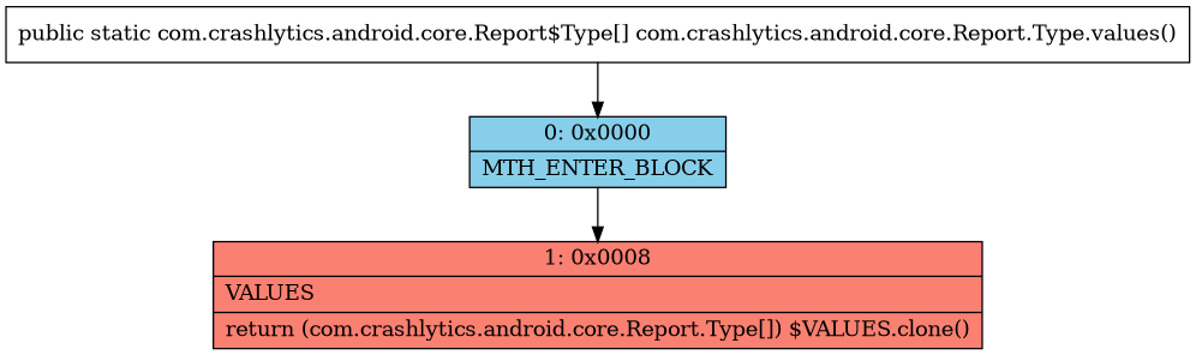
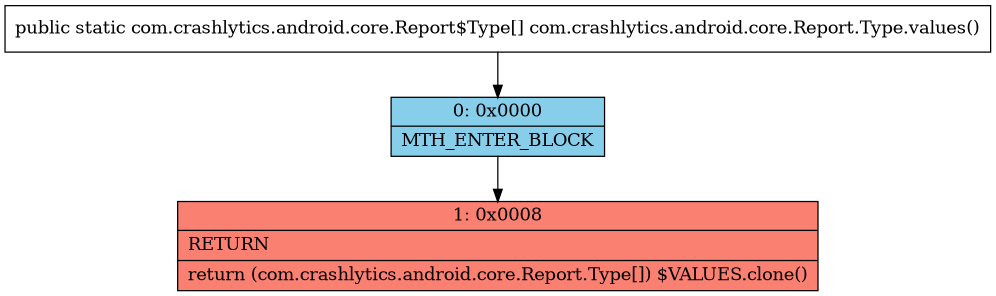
  digraph {
    node [shape=record style=filled]
    n1 [label="{0\:\ 0x0000|MTH_ENTER_BLOCK\l}" fillcolor=skyblue]
-   n2 [label="{1\:\ 0x0008|VALUES\l|return (com.crashlytics.android.core.Report.Type[]) $VALUES.clone()\l}" fillcolor=salmon]
+   n2 [label="{1\:\ 0x0008|RETURN\l|return (com.crashlytics.android.core.Report.Type[]) $VALUES.clone()\l}" fillcolor=salmon]
    n3 [label="{public static com.crashlytics.android.core.Report$Type[] com.crashlytics.android.core.Report.Type.values() }" fillcolor=white]
    n1 -> n2
    n3 -> n1
  }
